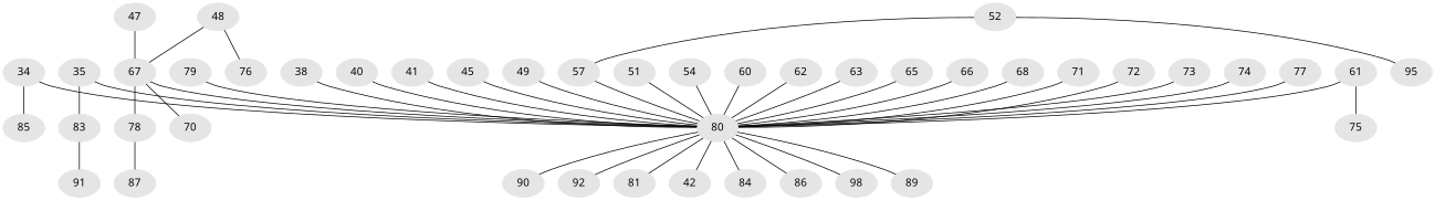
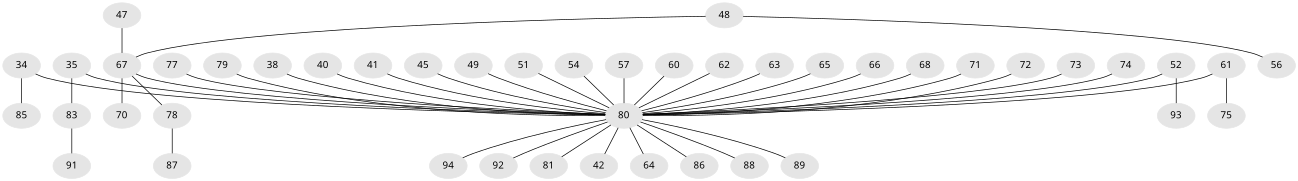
  graph {
    fontname="Noto Sans"
    node [color=gray90 fontname="Noto Sans" style=filled]
    edge [fontname="Noto Sans"]
    80 [super="+36+69+46+28+31+37"]
    81
    n3 [label=42]
-   84
+   84 [label=64]
    86
-   88 [label=98]
+   88
    89
-   90
+   90 [label=94]
    92
    34
    85
    35
    83
    91
    38
    40 [super="+10"]
    41
    45
    67 [super="+22+55"]
    70
    78
    47
    48
-   56 [label=76]
+   56
    49
    51
    52
-   93 [label=95]
+   93
    54
    57
    60
    61
    75
    62
    63
    65
    66
    87
    68
    71
    72 [super="+12"]
    73
    74
    77
    79
    80 -- 81
    80 -- n3
    80 -- 84
    80 -- 86
    80 -- 88
    80 -- 89
    80 -- 90
    80 -- 92
    34 -- 80
    34 -- 85
    35 -- 80
    35 -- 83
    83 -- 91
    38 -- 80
    40 -- 80
    41 -- 80
    45 -- 80
    67 -- 80
    67 -- 70
    67 -- 78
    78 -- 87
    47 -- 67
    48 -- 67
    48 -- 56
    49 -- 80
    51 -- 80
-   52 -- 57
+   52 -- 80
    52 -- 93
    54 -- 80
    57 -- 80
    60 -- 80
    61 -- 80
    61 -- 75
    62 -- 80
    63 -- 80
    65 -- 80
    66 -- 80
    68 -- 80
    71 -- 80
    72 -- 80
    73 -- 80
    74 -- 80
    77 -- 80
    79 -- 80
  }
